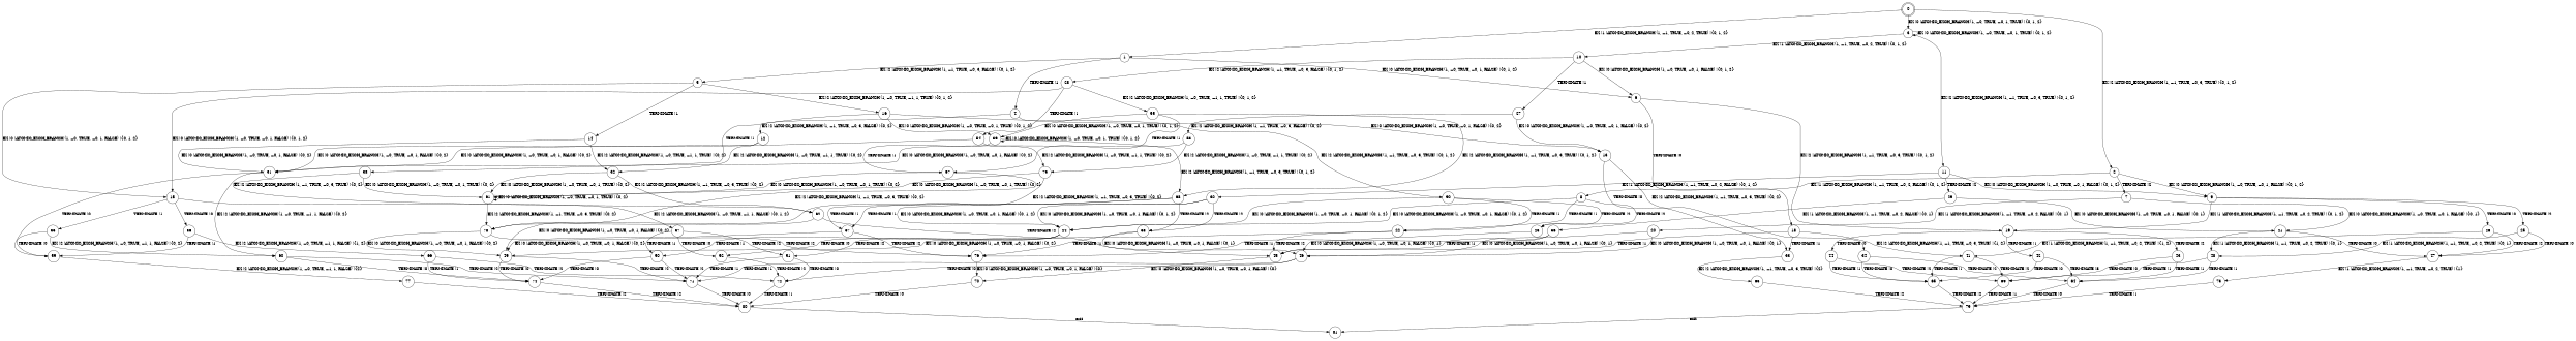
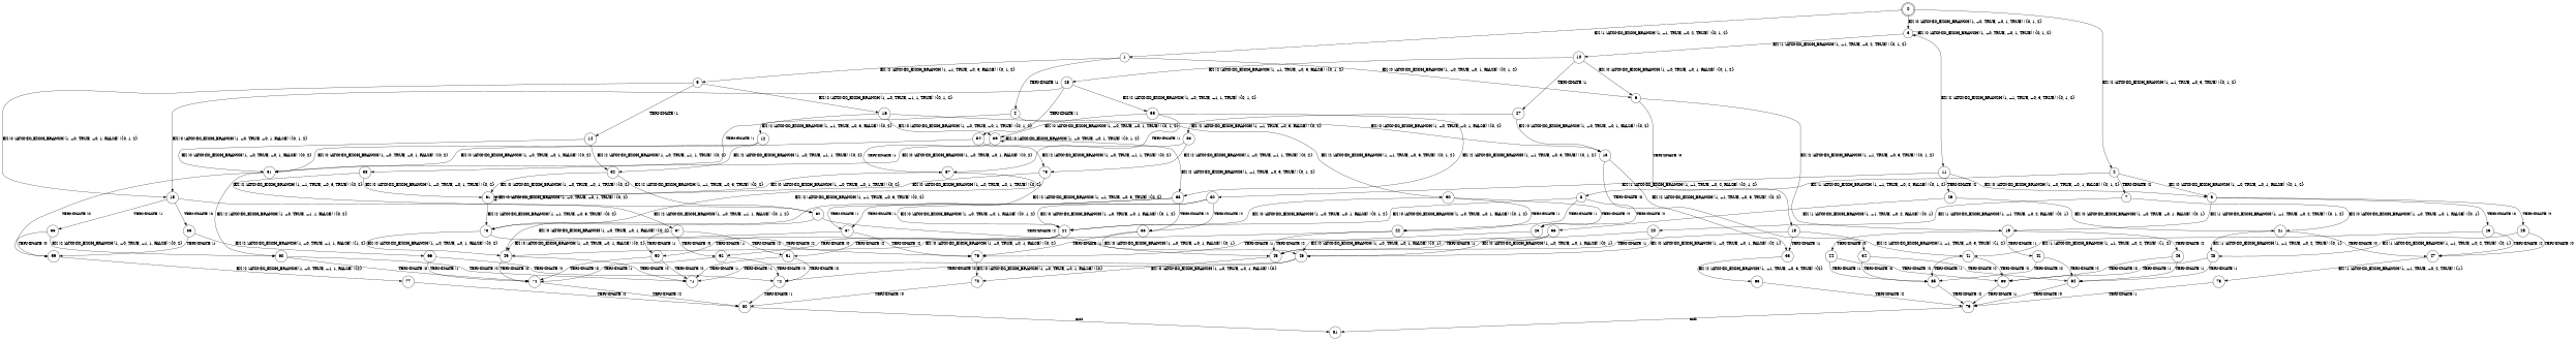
  digraph {
    node [shape=circle]
    0 [peripheries=2]
    1
    2
    3
    4
    5
    6
    7
    8
    9
    10
    11
    12
    13
    14
    15
    16
    18
    19
    20
    21
    22
    23
    24
    25
    26
    27
    28
    29
    30
    31
    32
    33
    34
    35
    36
    37
    38
    39
    n40 [label=90]
    41
    45
    42
    43
    44
    46
    47
    48
    49
    50
    51
    52
    53
    54
    55
    56
    57
    58
    59
    60
    61
    62
    63
    64
    65
    66
    67
    68
    69
    70
    71
    72
    73
    74
    75
    76
    77
    78
    79
    80
    81
    0 -> 1 [label="EX !1 !ATOMIC_EXCH_BRANCH (1, +1, TRUE, +0, 2, TRUE) !{0, 1, 2}"]
    0 -> 2 [label="EX !2 !ATOMIC_EXCH_BRANCH (1, +1, TRUE, +0, 3, TRUE) !{0, 1, 2}"]
    0 -> 3 [label="EX !0 !ATOMIC_EXCH_BRANCH (1, +0, TRUE, +0, 1, TRUE) !{0, 1, 2}"]
    1 -> 4 [label="TERMINATE !1"]
    1 -> 5 [label="EX !2 !ATOMIC_EXCH_BRANCH (1, +1, TRUE, +0, 3, FALSE) !{0, 1, 2}"]
    1 -> 6 [label="EX !0 !ATOMIC_EXCH_BRANCH (1, +0, TRUE, +0, 1, FALSE) !{0, 1, 2}"]
    2 -> 7 [label="TERMINATE !2"]
    2 -> 8 [label="EX !1 !ATOMIC_EXCH_BRANCH (1, +1, TRUE, +0, 2, FALSE) !{0, 1, 2}"]
    2 -> 9 [label="EX !0 !ATOMIC_EXCH_BRANCH (1, +0, TRUE, +0, 1, FALSE) !{0, 1, 2}"]
    3 -> 3 [label="EX !0 !ATOMIC_EXCH_BRANCH (1, +0, TRUE, +0, 1, TRUE) !{0, 1, 2}"]
    3 -> 10 [label="EX !1 !ATOMIC_EXCH_BRANCH (1, +1, TRUE, +0, 2, TRUE) !{0, 1, 2}"]
    3 -> 11 [label="EX !2 !ATOMIC_EXCH_BRANCH (1, +1, TRUE, +0, 3, TRUE) !{0, 1, 2}"]
    4 -> 12 [label="EX !2 !ATOMIC_EXCH_BRANCH (1, +1, TRUE, +0, 3, FALSE) !{0, 2}"]
    4 -> 13 [label="EX !0 !ATOMIC_EXCH_BRANCH (1, +0, TRUE, +0, 1, FALSE) !{0, 2}"]
    5 -> 14 [label="TERMINATE !1"]
    5 -> 15 [label="EX !0 !ATOMIC_EXCH_BRANCH (1, +0, TRUE, +0, 1, FALSE) !{0, 1, 2}"]
    5 -> 16 [label="EX !2 !ATOMIC_EXCH_BRANCH (1, +0, TRUE, +1, 1, TRUE) !{0, 1, 2}"]
    6 -> 18 [label="TERMINATE !0"]
    6 -> 19 [label="EX !2 !ATOMIC_EXCH_BRANCH (1, +1, TRUE, +0, 3, TRUE) !{0, 1, 2}"]
    7 -> 20 [label="EX !1 !ATOMIC_EXCH_BRANCH (1, +1, TRUE, +0, 2, FALSE) !{0, 1}"]
    7 -> 21 [label="EX !0 !ATOMIC_EXCH_BRANCH (1, +0, TRUE, +0, 1, FALSE) !{0, 1}"]
    8 -> 22 [label="TERMINATE !1"]
    8 -> 23 [label="TERMINATE !2"]
    8 -> 24 [label="EX !0 !ATOMIC_EXCH_BRANCH (1, +0, TRUE, +0, 1, FALSE) !{0, 1, 2}"]
    9 -> 19 [label="EX !1 !ATOMIC_EXCH_BRANCH (1, +1, TRUE, +0, 2, TRUE) !{0, 1, 2}"]
    9 -> 25 [label="TERMINATE !2"]
    9 -> 26 [label="TERMINATE !0"]
    10 -> 6 [label="EX !0 !ATOMIC_EXCH_BRANCH (1, +0, TRUE, +0, 1, FALSE) !{0, 1, 2}"]
    10 -> 27 [label="TERMINATE !1"]
    10 -> 28 [label="EX !2 !ATOMIC_EXCH_BRANCH (1, +1, TRUE, +0, 3, FALSE) !{0, 1, 2}"]
    11 -> 9 [label="EX !0 !ATOMIC_EXCH_BRANCH (1, +0, TRUE, +0, 1, FALSE) !{0, 1, 2}"]
    11 -> 29 [label="TERMINATE !2"]
    11 -> 30 [label="EX !1 !ATOMIC_EXCH_BRANCH (1, +1, TRUE, +0, 2, FALSE) !{0, 1, 2}"]
    12 -> 31 [label="EX !0 !ATOMIC_EXCH_BRANCH (1, +0, TRUE, +0, 1, FALSE) !{0, 2}"]
    12 -> 32 [label="EX !2 !ATOMIC_EXCH_BRANCH (1, +0, TRUE, +1, 1, TRUE) !{0, 2}"]
    13 -> 33 [label="TERMINATE !0"]
    13 -> 34 [label="EX !2 !ATOMIC_EXCH_BRANCH (1, +1, TRUE, +0, 3, TRUE) !{0, 2}"]
    14 -> 31 [label="EX !0 !ATOMIC_EXCH_BRANCH (1, +0, TRUE, +0, 1, FALSE) !{0, 2}"]
    14 -> 32 [label="EX !2 !ATOMIC_EXCH_BRANCH (1, +0, TRUE, +1, 1, TRUE) !{0, 2}"]
    15 -> 35 [label="TERMINATE !1"]
    15 -> 36 [label="TERMINATE !0"]
    15 -> 37 [label="EX !2 !ATOMIC_EXCH_BRANCH (1, +0, TRUE, +1, 1, FALSE) !{0, 1, 2}"]
    16 -> 38 [label="TERMINATE !1"]
    16 -> 39 [label="EX !0 !ATOMIC_EXCH_BRANCH (1, +0, TRUE, +0, 1, TRUE) !{0, 1, 2}"]
    16 -> n40 [label="EX !2 !ATOMIC_EXCH_BRANCH (1, +1, TRUE, +0, 3, TRUE) !{0, 1, 2}"]
    18 -> 33 [label="TERMINATE !1"]
    18 -> 41 [label="EX !2 !ATOMIC_EXCH_BRANCH (1, +1, TRUE, +0, 3, TRUE) !{1, 2}"]
    18 -> 45 [label="TERMINATE !1"]
    19 -> 42 [label="TERMINATE !1"]
    19 -> 43 [label="TERMINATE !2"]
    19 -> 44 [label="TERMINATE !0"]
    20 -> 45 [label="TERMINATE !1"]
    20 -> 46 [label="EX !0 !ATOMIC_EXCH_BRANCH (1, +0, TRUE, +0, 1, FALSE) !{0, 1}"]
    21 -> 47 [label="TERMINATE !0"]
    21 -> 48 [label="EX !1 !ATOMIC_EXCH_BRANCH (1, +1, TRUE, +0, 2, TRUE) !{0, 1}"]
    22 -> 45 [label="TERMINATE !2"]
    22 -> 49 [label="EX !0 !ATOMIC_EXCH_BRANCH (1, +0, TRUE, +0, 1, FALSE) !{0, 2}"]
    23 -> 46 [label="EX !0 !ATOMIC_EXCH_BRANCH (1, +0, TRUE, +0, 1, FALSE) !{0, 1}"]
    24 -> 50 [label="TERMINATE !1"]
    24 -> 51 [label="TERMINATE !2"]
    24 -> 52 [label="TERMINATE !0"]
    25 -> 47 [label="TERMINATE !0"]
    25 -> 48 [label="EX !1 !ATOMIC_EXCH_BRANCH (1, +1, TRUE, +0, 2, TRUE) !{0, 1}"]
    26 -> 41 [label="EX !1 !ATOMIC_EXCH_BRANCH (1, +1, TRUE, +0, 2, TRUE) !{1, 2}"]
    26 -> 47 [label="TERMINATE !2"]
    27 -> 13 [label="EX !0 !ATOMIC_EXCH_BRANCH (1, +0, TRUE, +0, 1, FALSE) !{0, 2}"]
    27 -> 53 [label="EX !2 !ATOMIC_EXCH_BRANCH (1, +1, TRUE, +0, 3, FALSE) !{0, 2}"]
    28 -> 15 [label="EX !0 !ATOMIC_EXCH_BRANCH (1, +0, TRUE, +0, 1, FALSE) !{0, 1, 2}"]
    28 -> 54 [label="TERMINATE !1"]
    28 -> 55 [label="EX !2 !ATOMIC_EXCH_BRANCH (1, +0, TRUE, +1, 1, TRUE) !{0, 1, 2}"]
    29 -> 21 [label="EX !0 !ATOMIC_EXCH_BRANCH (1, +0, TRUE, +0, 1, FALSE) !{0, 1}"]
    29 -> 56 [label="EX !1 !ATOMIC_EXCH_BRANCH (1, +1, TRUE, +0, 2, FALSE) !{0, 1}"]
    30 -> 24 [label="EX !0 !ATOMIC_EXCH_BRANCH (1, +0, TRUE, +0, 1, FALSE) !{0, 1, 2}"]
    30 -> 57 [label="TERMINATE !1"]
    30 -> 58 [label="TERMINATE !2"]
    31 -> 59 [label="TERMINATE !0"]
    31 -> 60 [label="EX !2 !ATOMIC_EXCH_BRANCH (1, +0, TRUE, +1, 1, FALSE) !{0, 2}"]
    32 -> 61 [label="EX !0 !ATOMIC_EXCH_BRANCH (1, +0, TRUE, +0, 1, TRUE) !{0, 2}"]
    32 -> 62 [label="EX !2 !ATOMIC_EXCH_BRANCH (1, +1, TRUE, +0, 3, TRUE) !{0, 2}"]
    33 -> 63 [label="EX !2 !ATOMIC_EXCH_BRANCH (1, +1, TRUE, +0, 3, TRUE) !{2}"]
    34 -> 64 [label="TERMINATE !2"]
    34 -> 65 [label="TERMINATE !0"]
    35 -> 59 [label="TERMINATE !0"]
    35 -> 60 [label="EX !2 !ATOMIC_EXCH_BRANCH (1, +0, TRUE, +1, 1, FALSE) !{0, 2}"]
    36 -> 59 [label="TERMINATE !1"]
    36 -> 66 [label="EX !2 !ATOMIC_EXCH_BRANCH (1, +0, TRUE, +1, 1, FALSE) !{1, 2}"]
    37 -> 50 [label="TERMINATE !1"]
    37 -> 51 [label="TERMINATE !2"]
    37 -> 52 [label="TERMINATE !0"]
    38 -> 61 [label="EX !0 !ATOMIC_EXCH_BRANCH (1, +0, TRUE, +0, 1, TRUE) !{0, 2}"]
    38 -> 62 [label="EX !2 !ATOMIC_EXCH_BRANCH (1, +1, TRUE, +0, 3, TRUE) !{0, 2}"]
    39 -> 39 [label="EX !0 !ATOMIC_EXCH_BRANCH (1, +0, TRUE, +0, 1, TRUE) !{0, 1, 2}"]
    39 -> 67 [label="TERMINATE !1"]
    39 -> 68 [label="EX !2 !ATOMIC_EXCH_BRANCH (1, +1, TRUE, +0, 3, TRUE) !{0, 1, 2}"]
    n40 -> 22 [label="TERMINATE !1"]
    n40 -> 23 [label="TERMINATE !2"]
    n40 -> 24 [label="EX !0 !ATOMIC_EXCH_BRANCH (1, +0, TRUE, +0, 1, FALSE) !{0, 1, 2}"]
    41 -> 65 [label="TERMINATE !1"]
    41 -> 69 [label="TERMINATE !2"]
    45 -> 70 [label="EX !0 !ATOMIC_EXCH_BRANCH (1, +0, TRUE, +0, 1, FALSE) !{0}"]
-   42 -> 64 [label="TERMINATE !8"]
+   42 -> 64 [label="TERMINATE !2"]
    42 -> 65 [label="TERMINATE !0"]
    43 -> 64 [label="TERMINATE !1"]
    43 -> 69 [label="TERMINATE !0"]
    44 -> 65 [label="TERMINATE !1"]
    44 -> 69 [label="TERMINATE !2"]
    46 -> 71 [label="TERMINATE !1"]
    46 -> 72 [label="TERMINATE !0"]
    47 -> 73 [label="EX !1 !ATOMIC_EXCH_BRANCH (1, +1, TRUE, +0, 2, TRUE) !{1}"]
    48 -> 64 [label="TERMINATE !1"]
    48 -> 69 [label="TERMINATE !1"]
    49 -> 71 [label="TERMINATE !2"]
    49 -> 74 [label="TERMINATE !0"]
    50 -> 71 [label="TERMINATE !2"]
    50 -> 74 [label="TERMINATE !0"]
    51 -> 71 [label="TERMINATE !1"]
    51 -> 72 [label="TERMINATE !0"]
    52 -> 72 [label="TERMINATE !2"]
+   52 -> 74 [label="TERMINATE !1"]
    53 -> 31 [label="EX !0 !ATOMIC_EXCH_BRANCH (1, +0, TRUE, +0, 1, FALSE) !{0, 2}"]
    53 -> 75 [label="EX !2 !ATOMIC_EXCH_BRANCH (1, +0, TRUE, +1, 1, TRUE) !{0, 2}"]
    54 -> 31 [label="EX !0 !ATOMIC_EXCH_BRANCH (1, +0, TRUE, +0, 1, FALSE) !{0, 2}"]
    54 -> 75 [label="EX !2 !ATOMIC_EXCH_BRANCH (1, +0, TRUE, +1, 1, TRUE) !{0, 2}"]
    55 -> 39 [label="EX !0 !ATOMIC_EXCH_BRANCH (1, +0, TRUE, +0, 1, TRUE) !{0, 1, 2}"]
    55 -> 67 [label="TERMINATE !1"]
    55 -> 68 [label="EX !2 !ATOMIC_EXCH_BRANCH (1, +1, TRUE, +0, 3, TRUE) !{0, 1, 2}"]
    56 -> 46 [label="EX !0 !ATOMIC_EXCH_BRANCH (1, +0, TRUE, +0, 1, FALSE) !{0, 1}"]
    56 -> 76 [label="TERMINATE !1"]
    57 -> 49 [label="EX !0 !ATOMIC_EXCH_BRANCH (1, +0, TRUE, +0, 1, FALSE) !{0, 2}"]
    57 -> 76 [label="TERMINATE !2"]
    58 -> 46 [label="EX !0 !ATOMIC_EXCH_BRANCH (1, +0, TRUE, +0, 1, FALSE) !{0, 1}"]
    58 -> 76 [label="TERMINATE !1"]
    59 -> 77 [label="EX !2 !ATOMIC_EXCH_BRANCH (1, +0, TRUE, +1, 1, FALSE) !{2}"]
    60 -> 71 [label="TERMINATE !2"]
    60 -> 74 [label="TERMINATE !0"]
    61 -> 61 [label="EX !0 !ATOMIC_EXCH_BRANCH (1, +0, TRUE, +0, 1, TRUE) !{0, 2}"]
    61 -> 78 [label="EX !2 !ATOMIC_EXCH_BRANCH (1, +1, TRUE, +0, 3, TRUE) !{0, 2}"]
    62 -> 45 [label="TERMINATE !2"]
    62 -> 49 [label="EX !0 !ATOMIC_EXCH_BRANCH (1, +0, TRUE, +0, 1, FALSE) !{0, 2}"]
    63 -> 79 [label="TERMINATE !2"]
    64 -> 79 [label="TERMINATE !0"]
    65 -> 79 [label="TERMINATE !2"]
    66 -> 72 [label="TERMINATE !2"]
    66 -> 74 [label="TERMINATE !1"]
    67 -> 61 [label="EX !0 !ATOMIC_EXCH_BRANCH (1, +0, TRUE, +0, 1, TRUE) !{0, 2}"]
    67 -> 78 [label="EX !2 !ATOMIC_EXCH_BRANCH (1, +1, TRUE, +0, 3, TRUE) !{0, 2}"]
    68 -> 24 [label="EX !0 !ATOMIC_EXCH_BRANCH (1, +0, TRUE, +0, 1, FALSE) !{0, 1, 2}"]
    68 -> 57 [label="TERMINATE !1"]
    68 -> 58 [label="TERMINATE !2"]
    69 -> 79 [label="TERMINATE !1"]
    70 -> 80 [label="TERMINATE !0"]
-   71 -> 80 [label="TERMINATE !0"]
    72 -> 80 [label="TERMINATE !1"]
    73 -> 79 [label="TERMINATE !1"]
    74 -> 80 [label="TERMINATE !2"]
    75 -> 61 [label="EX !0 !ATOMIC_EXCH_BRANCH (1, +0, TRUE, +0, 1, TRUE) !{0, 2}"]
    75 -> 78 [label="EX !2 !ATOMIC_EXCH_BRANCH (1, +1, TRUE, +0, 3, TRUE) !{0, 2}"]
    76 -> 70 [label="EX !0 !ATOMIC_EXCH_BRANCH (1, +0, TRUE, +0, 1, FALSE) !{0}"]
    77 -> 80 [label="TERMINATE !2"]
    78 -> 49 [label="EX !0 !ATOMIC_EXCH_BRANCH (1, +0, TRUE, +0, 1, FALSE) !{0, 2}"]
    78 -> 76 [label="TERMINATE !2"]
    79 -> 81 [label=exit]
    80 -> 81 [label=exit]
  }
